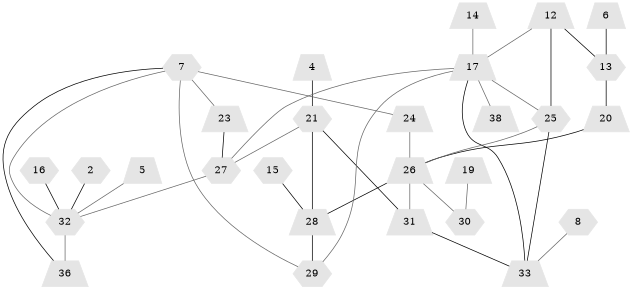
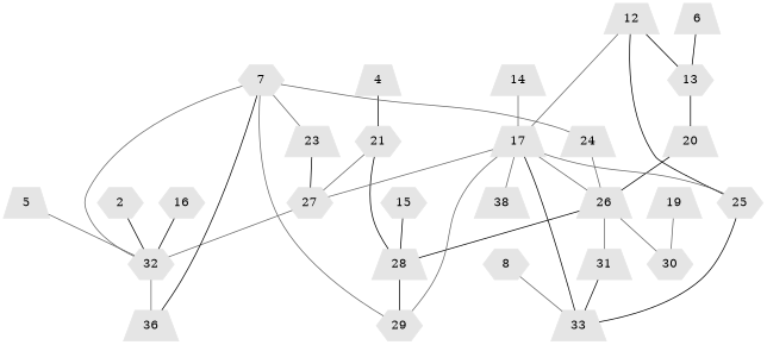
  graph {
    node [color=gray90 shape=trapezium style=filled]
    edge [color=gray40 weight=1.0]
    2 [shape=hexagon]
    32 [shape=hexagon]
    36
    29 [shape=hexagon]
    31
    33
    21 [shape=hexagon]
    4
    28
    27 [shape=hexagon]
    5
    13 [shape=hexagon]
    6
    20
    7 [shape=hexagon]
    23
    24
    26
    8 [shape=hexagon]
    12
    17
    25 [shape=hexagon]
    38
    14
    15 [shape=hexagon]
    16 [shape=hexagon]
    30 [shape=hexagon]
    19
    2 -- 32 [color=black]
    32 -- 36 [weight=2.0]
    31 -- 33 [color=black]
-   21 -- 31 [color=black]
    21 -- 28 [color=black]
    21 -- 27
    4 -- 21 [color=black]
    28 -- 29 [color=black]
    27 -- 32
    5 -- 32
    13 -- 20 [color=black]
    6 -- 13 [color=black]
    20 -- 26 [color=black]
    7 -- 32
    7 -- 36 [color=black]
    7 -- 29
    7 -- 23
    7 -- 24
    23 -- 27 [color=black]
    24 -- 26
    26 -- 31
    26 -- 28 [color=black]
    26 -- 30 [weight=2.0]
    8 -- 33
    12 -- 13 [color=black]
    12 -- 17
    12 -- 25 [color=black]
    17 -- 29
    17 -- 33 [color=black]
    17 -- 27
    17 -- 25
    17 -- 38
    25 -- 33 [color=black]
-   25 -- 26
+   17 -- 26
    14 -- 17
    15 -- 28 [color=black]
    16 -- 32 [color=black]
    19 -- 30
  }
